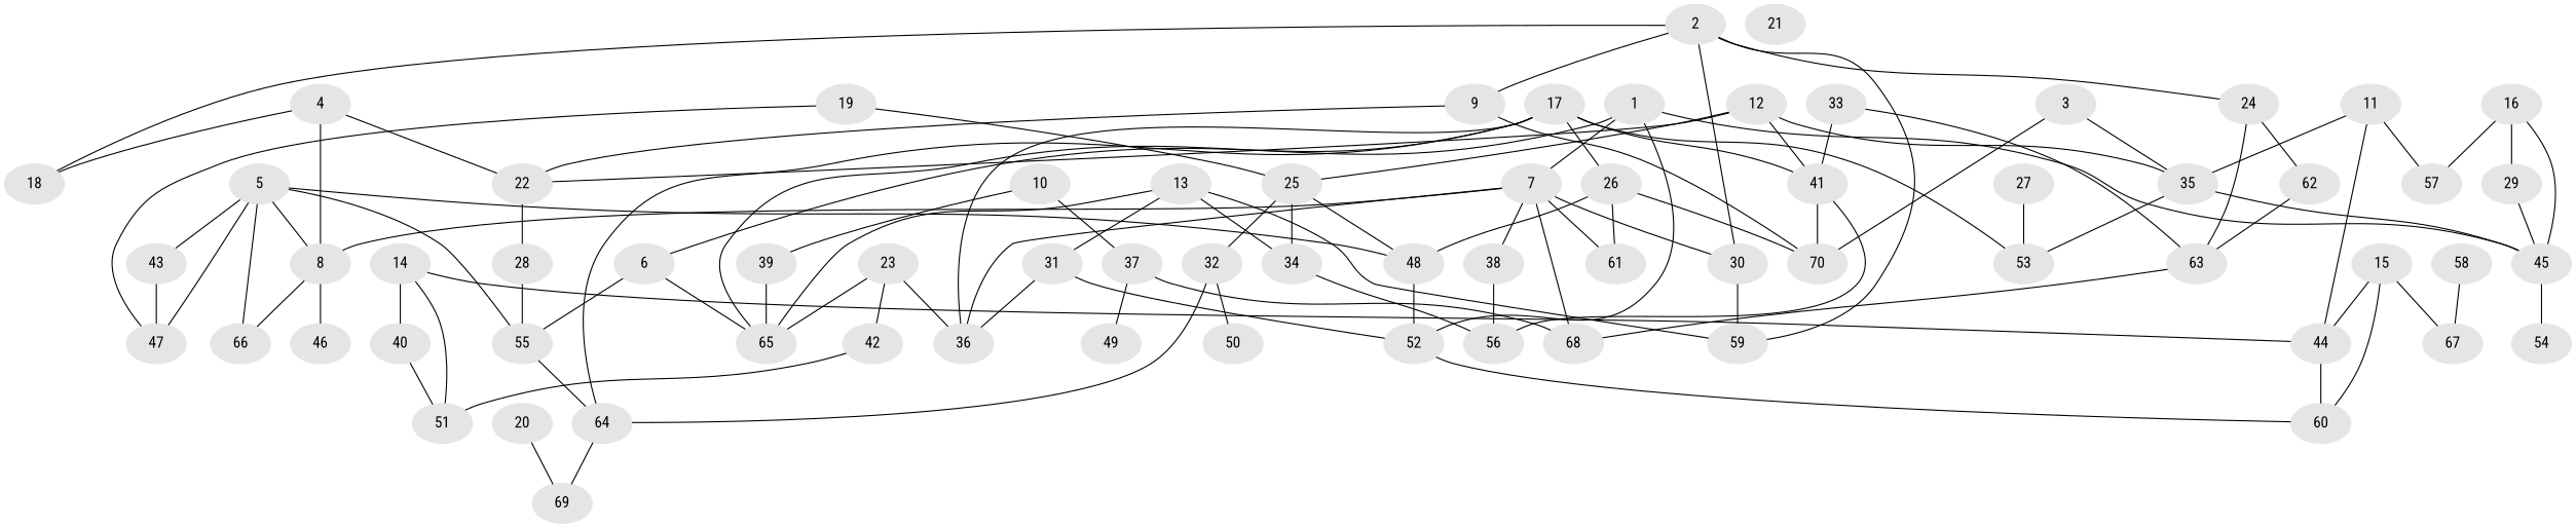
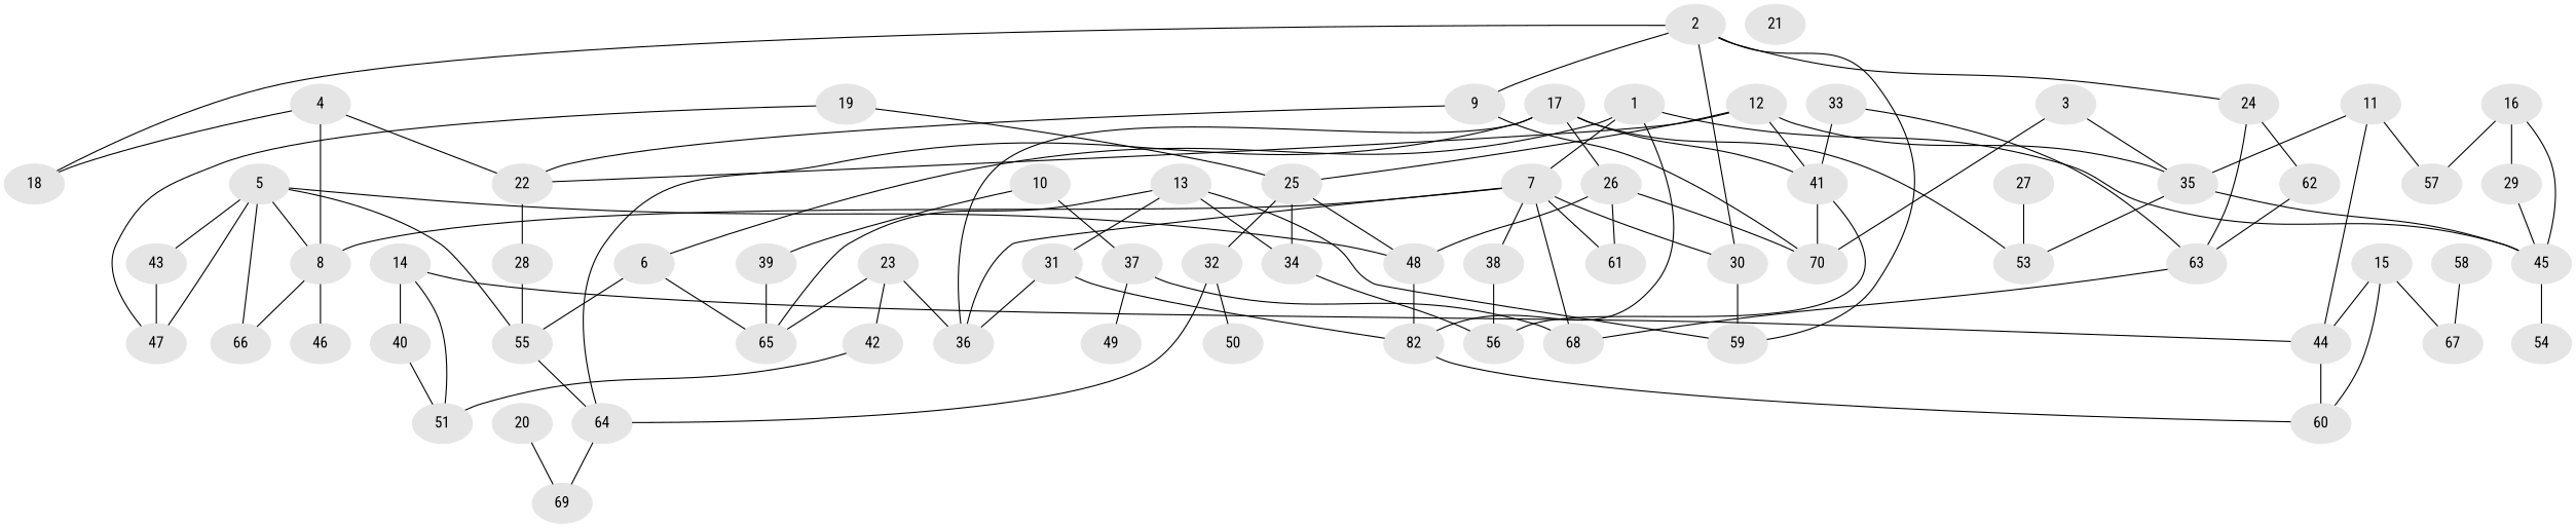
  graph {
    fontname="Roboto Condensed"
    node [color=gray90 fontname="Roboto Condensed" style=filled]
    edge [fontname="Roboto Condensed"]
    1
    6
    7
    45
-   52
+   52 [label=82]
    55
    65
    30
    8
    36
    38
    61
    68
    54
    2
    9
    18
    24
    59
    70
    22
    62
    63
    3
    35
    4
    66
    46
    28
    5
    43
    47
    48
    64
    56
    10
    37
    39
    49
    11
    44
    57
    53
    60
    12
    25
    41
    34
    32
    13
    31
    14
    40
    51
    15
    67
    16
    29
    17
    26
    69
    19
    20
    21
    23
    42
    50
    27
    33
    58
    1 -- 6
    1 -- 7
    1 -- 45
    1 -- 52
    6 -- 55
    6 -- 65
    7 -- 30
    7 -- 8
    7 -- 36
    7 -- 38
    7 -- 61
    7 -- 68
    45 -- 54
    52 -- 60
    55 -- 64
    30 -- 59
    8 -- 66
    8 -- 46
    38 -- 56
    2 -- 30
    2 -- 9
    2 -- 18
    2 -- 24
    2 -- 59
    9 -- 70
    9 -- 22
    24 -- 62
    24 -- 63
    22 -- 28
    62 -- 63
    63 -- 68
    3 -- 70
    3 -- 35
    35 -- 45
    35 -- 53
    4 -- 8
    4 -- 18
    4 -- 22
    28 -- 55
    5 -- 55
    5 -- 8
    5 -- 66
    5 -- 43
    5 -- 47
    5 -- 48
    43 -- 47
    48 -- 52
    64 -- 69
    10 -- 37
    10 -- 39
    37 -- 68
    37 -- 49
    39 -- 65
    11 -- 35
    11 -- 44
    11 -- 57
    44 -- 60
    12 -- 22
    12 -- 35
    12 -- 25
    12 -- 41
    25 -- 48
    25 -- 34
    25 -- 32
    41 -- 70
    41 -- 56
    34 -- 56
    32 -- 64
    32 -- 50
    13 -- 65
    13 -- 59
    13 -- 34
    13 -- 31
    31 -- 52
    31 -- 36
    14 -- 44
    14 -- 40
    14 -- 51
    40 -- 51
    15 -- 44
    15 -- 60
    15 -- 67
    16 -- 45
    16 -- 57
    16 -- 29
    29 -- 45
-   17 -- 65
    17 -- 36
    17 -- 64
    17 -- 53
    17 -- 41
    17 -- 26
    26 -- 61
    26 -- 70
    26 -- 48
    19 -- 47
    19 -- 25
    20 -- 69
    23 -- 65
    23 -- 36
    23 -- 42
    42 -- 51
    27 -- 53
    33 -- 63
    33 -- 41
    58 -- 67
  }
